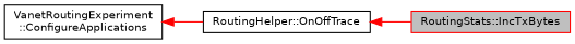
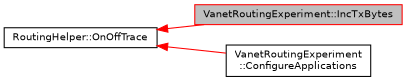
  digraph {
    rankdir=LR
    node [color=black fillcolor=white fontname=Helvetica fontsize=10 shape=record style=filled]
    edge [color=red dir=back fontname=Helvetica fontsize=10 labelfontname=Helvetica labelfontsize=10 style=solid]
-   n1 [color=red fillcolor=grey75 fontcolor=black height=0.2 label="RoutingStats::IncTxBytes" width=0.4]
+   n1 [color=red fillcolor=grey75 fontcolor=black height=0.2 label="VanetRoutingExperiment::IncTxBytes" width=0.4]
    n2 [height=0.2 label="RoutingHelper::OnOffTrace" width=0.4]
    n3 [height=0.2 label="VanetRoutingExperiment\l::ConfigureApplications" width=0.4]
    n2 -> n1
-   n3 -> n2
+   n2 -> n3
  }
